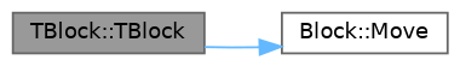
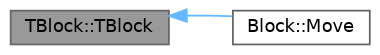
  digraph {
    rankdir=LR
    node [fontname=Helvetica fontsize=10 shape=box style=filled]
    n1 [color=gray40 fillcolor=grey60 fontcolor=black height=0.2 label="TBlock::TBlock" width=0.4]
    n2 [color=grey40 fillcolor=white height=0.2 label="Block::Move" width=0.4]
-   n1 -> n2 [color=steelblue1 fontname=Helvetica fontsize=10 labelfontname=Helvetica labelfontsize=10 style=solid]
+   n2 -> n1 [color=steelblue1 fontname=Helvetica fontsize=10 labelfontname=Helvetica labelfontsize=10 style=solid]
  }
